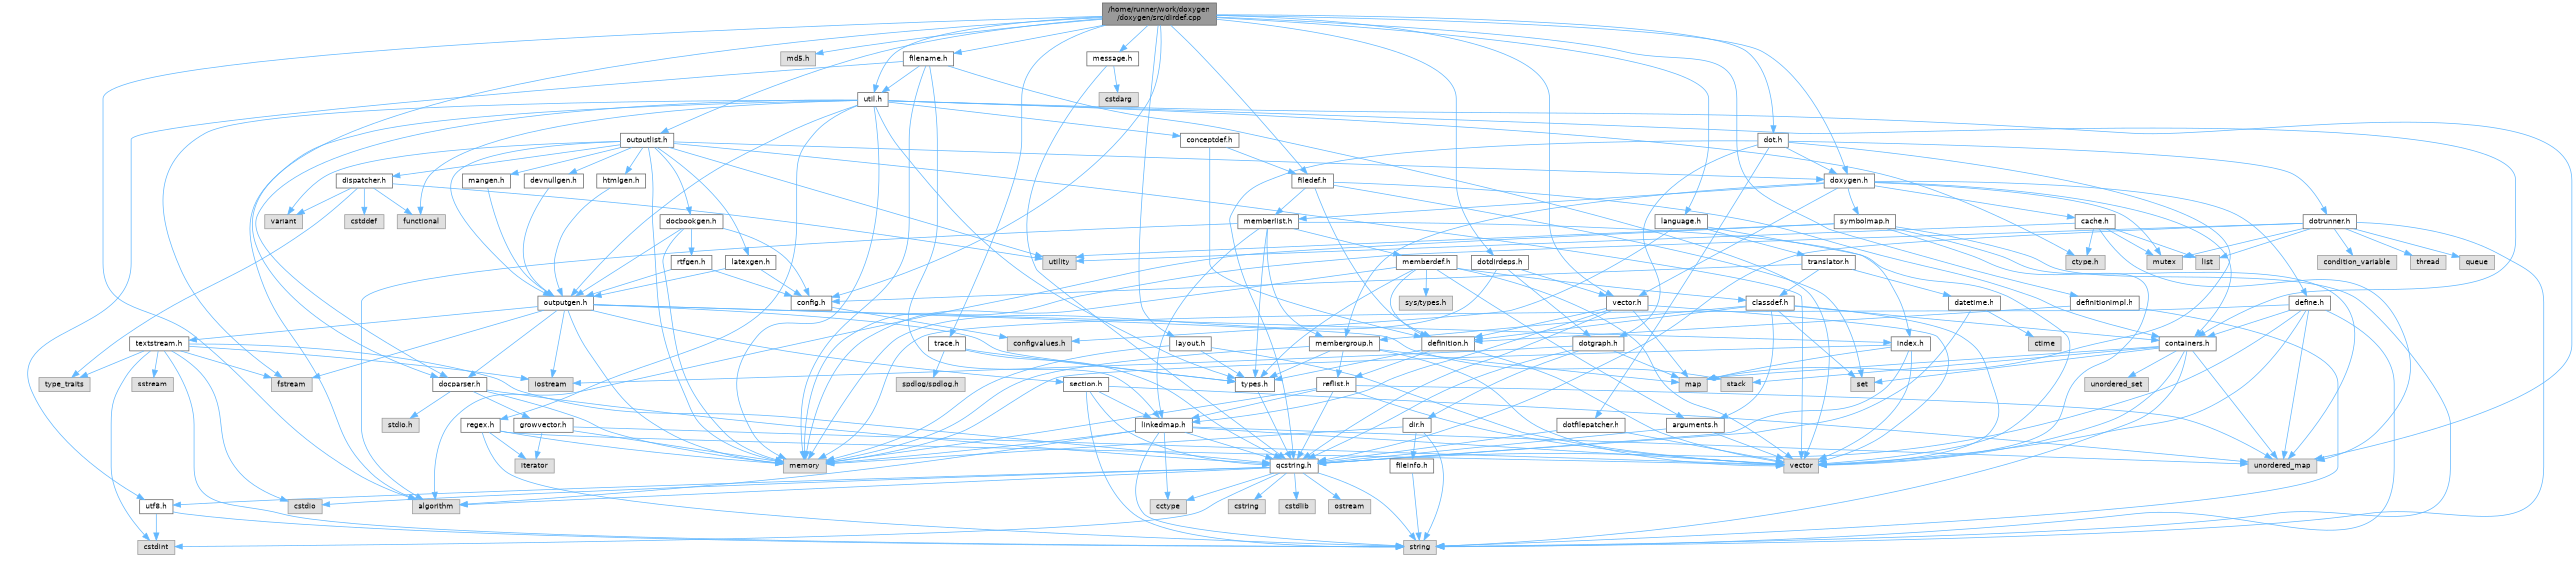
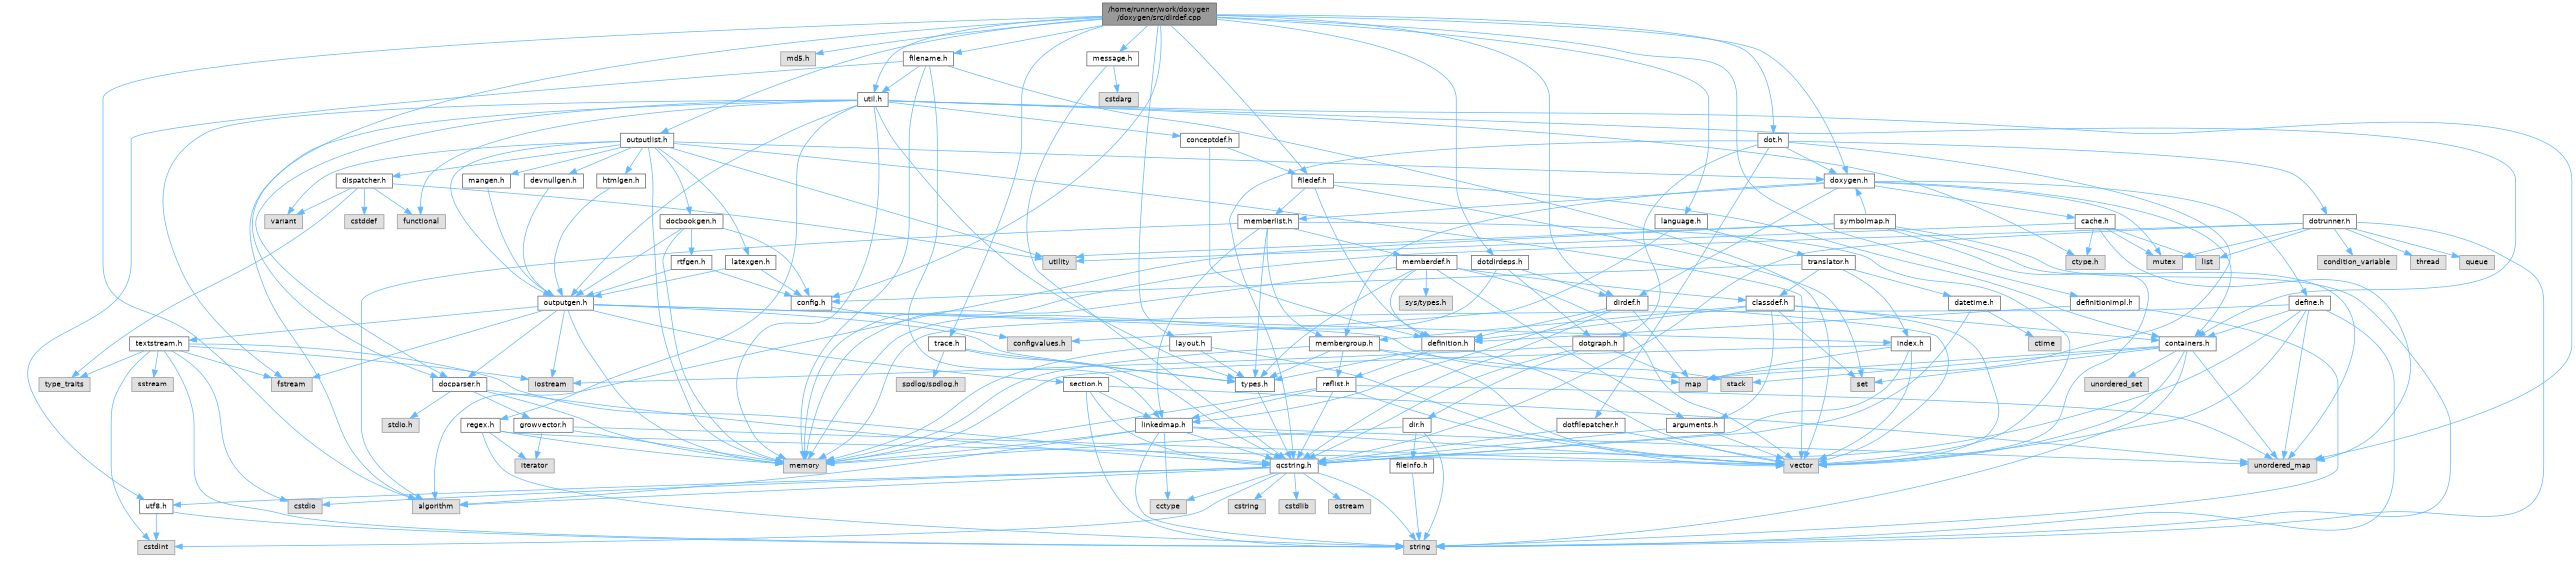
  digraph {
    node [color=grey40 fillcolor=white fontname=Helvetica fontsize=10 shape=box style=filled]
    edge [color=steelblue1 fontname=Helvetica fontsize=10 labelfontname=Helvetica labelfontsize=10 style=solid]
    n1 [color=gray40 fillcolor=grey60 fontcolor=black height=0.2 label="/home/runner/work/doxygen\l/doxygen/src/dirdef.cpp" width=0.4]
    n2 [color=grey60 fillcolor="#E0E0E0" height=0.2 label=algorithm width=0.4]
-   n3 [height=0.2 label="vector.h" width=0.4]
+   n3 [height=0.2 label="dirdef.h" width=0.4]
    n4 [color=grey60 fillcolor="#E0E0E0" height=0.2 label="md5.h" width=0.4]
    n5 [height=0.2 label="filename.h" width=0.4]
    n6 [height=0.2 label="util.h" width=0.4]
    n7 [height=0.2 label="docparser.h" width=0.4]
    n8 [height=0.2 label="filedef.h" width=0.4]
    n9 [height=0.2 label="doxygen.h" width=0.4]
    n10 [height=0.2 label="outputlist.h" width=0.4]
    n11 [height=0.2 label="config.h" width=0.4]
    n12 [height=0.2 label="language.h" width=0.4]
    n13 [height=0.2 label="message.h" width=0.4]
    n14 [height=0.2 label="dot.h" width=0.4]
    n15 [height=0.2 label="dotdirdeps.h" width=0.4]
    n16 [height=0.2 label="layout.h" width=0.4]
    n17 [height=0.2 label="definitionimpl.h" width=0.4]
    n18 [height=0.2 label="trace.h" width=0.4]
    n19 [color=grey60 fillcolor="#E0E0E0" height=0.2 label=vector width=0.4]
    n20 [color=grey60 fillcolor="#E0E0E0" height=0.2 label=map width=0.4]
    n21 [height=0.2 label="qcstring.h" width=0.4]
    n22 [height=0.2 label="linkedmap.h" width=0.4]
    n23 [height=0.2 label="definition.h" width=0.4]
    n24 [height=0.2 label="utf8.h" width=0.4]
    n25 [color=grey60 fillcolor="#E0E0E0" height=0.2 label=memory width=0.4]
    n26 [color=grey60 fillcolor="#E0E0E0" height=0.2 label=unordered_map width=0.4]
    n27 [height=0.2 label="types.h" width=0.4]
    n28 [color=grey60 fillcolor="#E0E0E0" height=0.2 label=functional width=0.4]
    n29 [color=grey60 fillcolor="#E0E0E0" height=0.2 label=fstream width=0.4]
    n30 [color=grey60 fillcolor="#E0E0E0" height=0.2 label="ctype.h" width=0.4]
    n31 [height=0.2 label="containers.h" width=0.4]
    n32 [height=0.2 label="outputgen.h" width=0.4]
    n33 [height=0.2 label="regex.h" width=0.4]
    n34 [height=0.2 label="conceptdef.h" width=0.4]
    n35 [color=grey60 fillcolor="#E0E0E0" height=0.2 label="stdio.h" width=0.4]
    n36 [height=0.2 label="growvector.h" width=0.4]
    n37 [color=grey60 fillcolor="#E0E0E0" height=0.2 label=set width=0.4]
    n38 [height=0.2 label="memberlist.h" width=0.4]
    n39 [height=0.2 label="membergroup.h" width=0.4]
    n40 [color=grey60 fillcolor="#E0E0E0" height=0.2 label=mutex width=0.4]
    n41 [height=0.2 label="define.h" width=0.4]
    n42 [height=0.2 label="cache.h" width=0.4]
    n43 [height=0.2 label="symbolmap.h" width=0.4]
    n44 [color=grey60 fillcolor="#E0E0E0" height=0.2 label=utility width=0.4]
    n45 [color=grey60 fillcolor="#E0E0E0" height=0.2 label=variant width=0.4]
    n46 [height=0.2 label="dispatcher.h" width=0.4]
    n47 [height=0.2 label="htmlgen.h" width=0.4]
    n48 [height=0.2 label="latexgen.h" width=0.4]
    n49 [height=0.2 label="mangen.h" width=0.4]
    n50 [height=0.2 label="docbookgen.h" width=0.4]
    n51 [height=0.2 label="devnullgen.h" width=0.4]
    n52 [color=grey60 fillcolor="#E0E0E0" height=0.2 label="configvalues.h" width=0.4]
    n53 [height=0.2 label="translator.h" width=0.4]
    n54 [color=grey60 fillcolor="#E0E0E0" height=0.2 label=cstdarg width=0.4]
    n55 [height=0.2 label="dotgraph.h" width=0.4]
    n56 [height=0.2 label="dotfilepatcher.h" width=0.4]
    n57 [height=0.2 label="dotrunner.h" width=0.4]
    n58 [color=grey60 fillcolor="#E0E0E0" height=0.2 label=string width=0.4]
    n59 [color=grey60 fillcolor="#E0E0E0" height=0.2 label="spdlog/spdlog.h" width=0.4]
    n60 [color=grey60 fillcolor="#E0E0E0" height=0.2 label=cctype width=0.4]
    n61 [color=grey60 fillcolor="#E0E0E0" height=0.2 label=cstring width=0.4]
    n62 [color=grey60 fillcolor="#E0E0E0" height=0.2 label=cstdio width=0.4]
    n63 [color=grey60 fillcolor="#E0E0E0" height=0.2 label=cstdlib width=0.4]
    n64 [color=grey60 fillcolor="#E0E0E0" height=0.2 label=cstdint width=0.4]
    n65 [color=grey60 fillcolor="#E0E0E0" height=0.2 label=ostream width=0.4]
    n66 [height=0.2 label="reflist.h" width=0.4]
    n67 [color=grey60 fillcolor="#E0E0E0" height=0.2 label=unordered_set width=0.4]
    n68 [color=grey60 fillcolor="#E0E0E0" height=0.2 label=stack width=0.4]
    n69 [color=grey60 fillcolor="#E0E0E0" height=0.2 label=iostream width=0.4]
    n70 [height=0.2 label="index.h" width=0.4]
    n71 [height=0.2 label="section.h" width=0.4]
    n72 [height=0.2 label="textstream.h" width=0.4]
    n73 [color=grey60 fillcolor="#E0E0E0" height=0.2 label=iterator width=0.4]
    n74 [color=grey60 fillcolor="#E0E0E0" height=0.2 label=sstream width=0.4]
    n75 [color=grey60 fillcolor="#E0E0E0" height=0.2 label=type_traits width=0.4]
    n76 [height=0.2 label="memberdef.h" width=0.4]
    n77 [color=grey60 fillcolor="#E0E0E0" height=0.2 label="sys/types.h" width=0.4]
    n78 [height=0.2 label="arguments.h" width=0.4]
    n79 [height=0.2 label="classdef.h" width=0.4]
    n80 [color=grey60 fillcolor="#E0E0E0" height=0.2 label=list width=0.4]
    n81 [color=grey60 fillcolor="#E0E0E0" height=0.2 label=cstddef width=0.4]
    n82 [height=0.2 label="rtfgen.h" width=0.4]
    n83 [height=0.2 label="datetime.h" width=0.4]
    n84 [color=grey60 fillcolor="#E0E0E0" height=0.2 label=ctime width=0.4]
    n85 [height=0.2 label="dir.h" width=0.4]
    n86 [color=grey60 fillcolor="#E0E0E0" height=0.2 label=thread width=0.4]
    n87 [color=grey60 fillcolor="#E0E0E0" height=0.2 label=queue width=0.4]
    n88 [color=grey60 fillcolor="#E0E0E0" height=0.2 label=condition_variable width=0.4]
    n89 [height=0.2 label="fileinfo.h" width=0.4]
    n1 -> n2
    n1 -> n3
    n1 -> n4
    n1 -> n5
    n1 -> n6
    n1 -> n7
    n1 -> n8
    n1 -> n9
    n1 -> n10
    n1 -> n11
    n1 -> n12
    n1 -> n13
    n1 -> n14
    n1 -> n15
    n1 -> n16
    n1 -> n17
    n1 -> n18
    n3 -> n19
    n3 -> n20
    n3 -> n21
    n3 -> n22
    n3 -> n23
    n5 -> n6
    n5 -> n19
    n5 -> n22
    n5 -> n24
    n5 -> n25
    n6 -> n2
    n6 -> n7
    n6 -> n25
    n6 -> n26
    n6 -> n27
    n6 -> n28
    n6 -> n29
    n6 -> n30
    n6 -> n31
    n6 -> n32
    n6 -> n33
    n6 -> n34
    n7 -> n21
    n7 -> n25
    n7 -> n35
    n7 -> n36
    n8 -> n23
    n8 -> n31
    n8 -> n37
    n8 -> n38
    n9 -> n3
    n9 -> n31
    n9 -> n38
    n9 -> n39
    n9 -> n40
    n9 -> n41
    n9 -> n42
-   n9 -> n43
+   n43 -> n9
    n10 -> n9
    n10 -> n19
    n10 -> n25
    n10 -> n32
    n10 -> n44
    n10 -> n45
    n10 -> n46
    n10 -> n47
    n10 -> n48
    n10 -> n49
    n10 -> n50
    n10 -> n51
    n11 -> n52
    n12 -> n52
    n12 -> n53
    n13 -> n21
    n13 -> n54
    n14 -> n9
    n14 -> n20
    n14 -> n21
    n14 -> n55
    n14 -> n56
    n14 -> n57
    n15 -> n3
    n15 -> n25
    n15 -> n55
    n16 -> n19
    n16 -> n25
    n16 -> n27
    n17 -> n23
    n17 -> n58
    n18 -> n21
    n18 -> n27
    n18 -> n59
    n21 -> n2
    n21 -> n24
    n21 -> n58
    n21 -> n60
    n21 -> n61
    n21 -> n62
    n21 -> n63
    n21 -> n64
    n21 -> n65
    n22 -> n2
    n22 -> n19
    n22 -> n21
    n22 -> n25
    n22 -> n26
    n22 -> n58
    n22 -> n60
    n23 -> n19
    n23 -> n27
    n23 -> n66
    n24 -> n58
    n24 -> n64
    n27 -> n21
    n31 -> n19
    n31 -> n20
    n31 -> n26
    n31 -> n37
    n31 -> n58
    n31 -> n67
    n31 -> n68
    n32 -> n7
    n32 -> n25
    n32 -> n27
    n32 -> n29
    n32 -> n68
    n32 -> n69
    n32 -> n70
    n32 -> n71
    n32 -> n72
    n33 -> n19
    n33 -> n25
    n33 -> n58
    n33 -> n73
    n34 -> n8
    n34 -> n23
    n36 -> n19
    n36 -> n25
    n36 -> n73
    n38 -> n2
    n38 -> n19
    n38 -> n22
    n38 -> n27
    n38 -> n39
    n38 -> n76
    n39 -> n19
    n39 -> n20
    n39 -> n25
    n39 -> n27
    n39 -> n66
    n41 -> n19
    n41 -> n21
    n41 -> n25
    n41 -> n26
    n41 -> n31
    n41 -> n58
    n42 -> n26
    n42 -> n30
    n42 -> n40
    n42 -> n44
    n42 -> n80
    n43 -> n2
    n43 -> n19
    n43 -> n26
    n43 -> n44
    n43 -> n58
    n46 -> n28
    n46 -> n44
    n46 -> n45
    n46 -> n75
    n46 -> n81
    n47 -> n32
    n48 -> n11
    n48 -> n32
    n49 -> n32
    n50 -> n11
    n50 -> n25
    n50 -> n32
    n50 -> n82
    n51 -> n32
    n53 -> n11
-   n12 -> n70
+   n53 -> n70
    n53 -> n79
    n53 -> n83
    n55 -> n20
    n55 -> n21
    n55 -> n69
    n55 -> n85
    n56 -> n19
    n56 -> n21
    n57 -> n21
    n57 -> n25
    n57 -> n40
    n57 -> n58
    n57 -> n80
    n57 -> n86
    n57 -> n87
    n57 -> n88
    n66 -> n19
    n66 -> n21
    n66 -> n22
    n66 -> n25
    n66 -> n26
    n70 -> n19
    n70 -> n20
    n70 -> n21
    n70 -> n25
    n71 -> n21
    n71 -> n22
    n71 -> n26
    n71 -> n58
    n72 -> n21
    n72 -> n29
    n72 -> n58
    n72 -> n62
    n72 -> n64
    n72 -> n69
    n72 -> n74
    n72 -> n75
    n76 -> n19
    n76 -> n23
    n76 -> n25
    n76 -> n27
    n76 -> n77
    n76 -> n78
    n76 -> n79
    n78 -> n19
    n78 -> n21
    n79 -> n19
    n79 -> n23
    n79 -> n31
    n79 -> n37
    n79 -> n39
    n79 -> n78
    n82 -> n11
    n82 -> n32
    n83 -> n21
    n83 -> n84
    n85 -> n25
    n85 -> n58
    n85 -> n89
    n89 -> n58
  }
